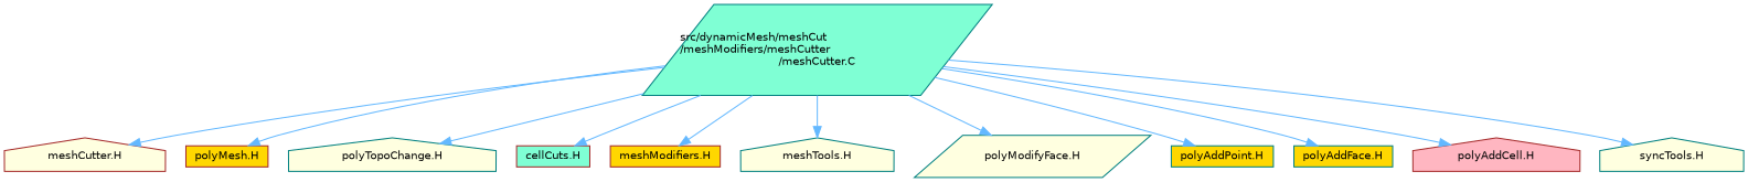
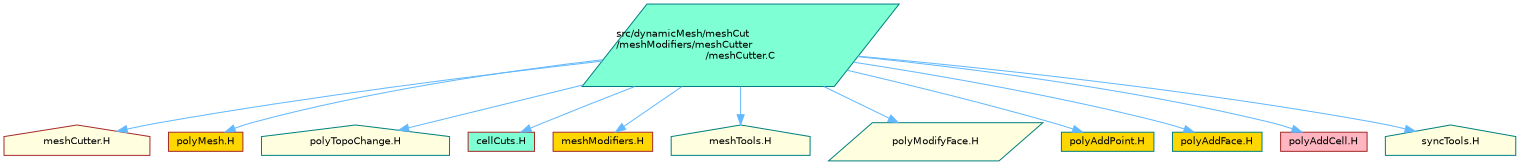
  digraph {
    node [color=teal fillcolor=lightyellow fontname=Helvetica fontsize=10 shape=house style=filled]
    edge [color=steelblue1 fontname=Helvetica fontsize=10 labelfontname=Helvetica labelfontsize=10 style=solid]
    n1 [fillcolor=aquamarine fontcolor=black height=0.2 label="src/dynamicMesh/meshCut\l/meshModifiers/meshCutter\l/meshCutter.C" shape=parallelogram width=0.4]
    n2 [color=brown height=0.2 label="meshCutter.H" width=0.4]
    n3 [color=brown fillcolor=gold height=0.2 label="polyMesh.H" shape=box width=0.4]
    n4 [height=0.2 label="polyTopoChange.H" width=0.4]
    n5 [color=brown fillcolor=aquamarine height=0.2 label="cellCuts.H" shape=box width=0.4]
    n6 [color=brown fillcolor=gold height=0.2 label="meshModifiers.H" shape=box width=0.4]
    n7 [height=0.2 label="meshTools.H" width=0.4]
    n8 [height=0.2 label="polyModifyFace.H" shape=parallelogram width=0.4]
    n9 [fillcolor=gold height=0.2 label="polyAddPoint.H" shape=box width=0.4]
    n10 [fillcolor=gold height=0.2 label="polyAddFace.H" shape=box width=0.4]
-   n11 [color=brown fillcolor=lightpink height=0.2 label="polyAddCell.H" width=0.4]
+   n11 [color=brown fillcolor=lightpink height=0.2 label="polyAddCell.H" shape=box width=0.4]
    n12 [height=0.2 label="syncTools.H" width=0.4]
    n1 -> n2
    n1 -> n3
    n1 -> n4
    n1 -> n5
    n1 -> n6
    n1 -> n7
    n1 -> n8
    n1 -> n9
    n1 -> n10
    n1 -> n11
    n1 -> n12
  }
